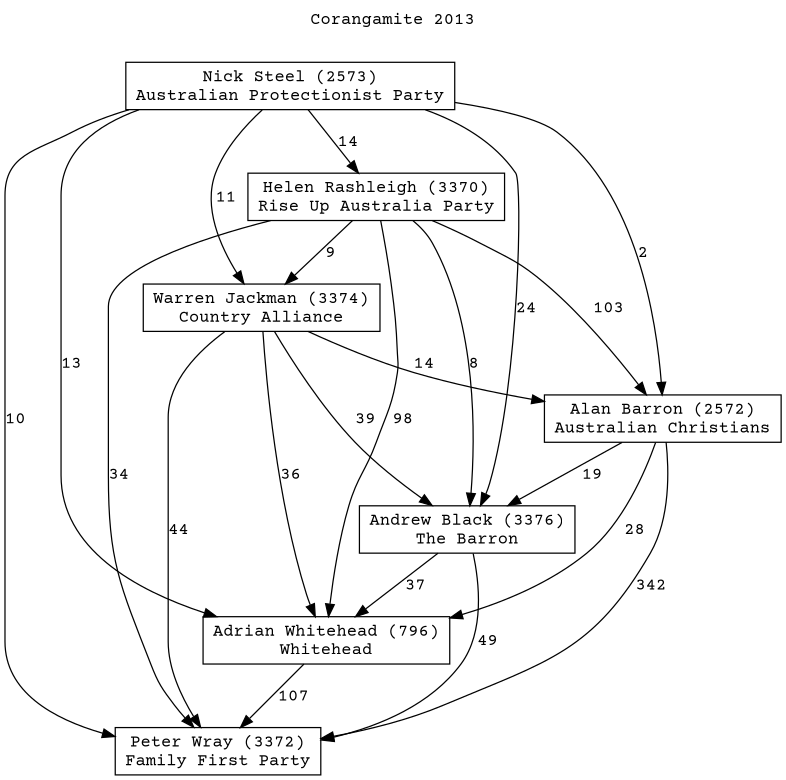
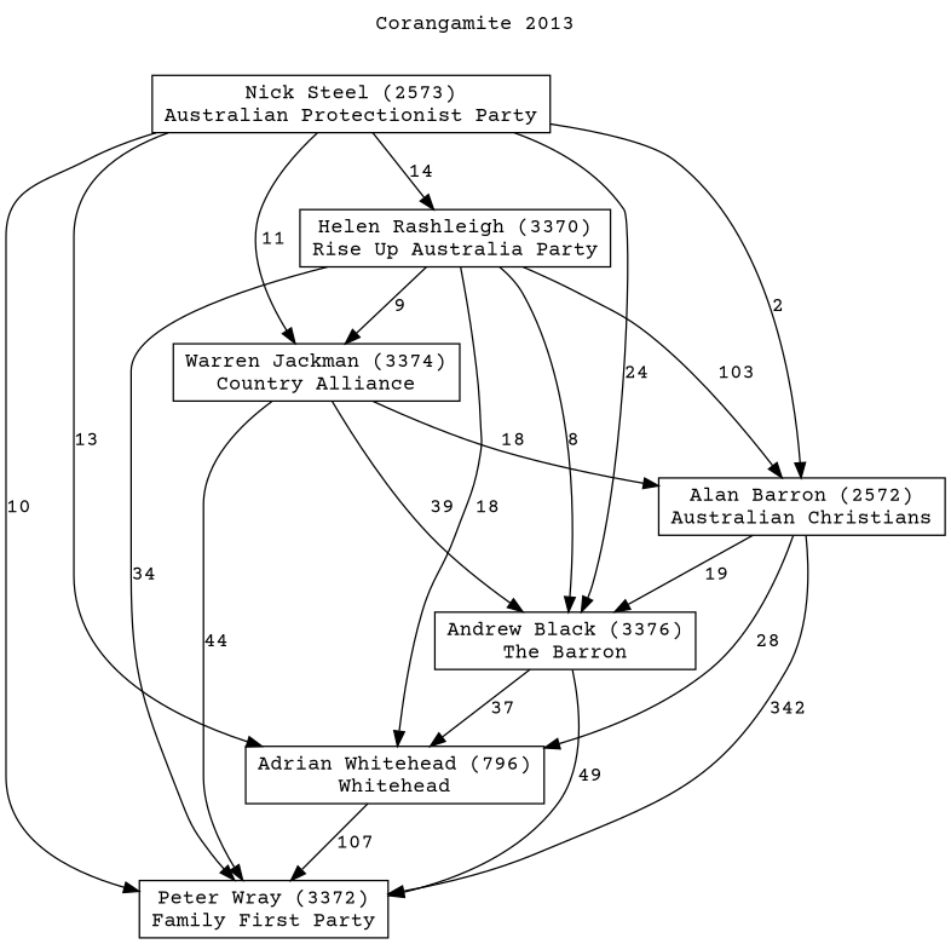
  digraph {
    fontname="Courier Prime"
    label="Corangamite 2013"
    labelloc=t
    mclimit=10
    node [fontname="Courier Prime" shape=box]
    edge [fontname="Courier Prime"]
    n1 [label="Peter Wray (3372)\nFamily First Party"]
    n2 [label="Adrian Whitehead (796)\nWhitehead"]
    n3 [label="Andrew Black (3376)\nThe Barron"]
    n4 [label="Alan Barron (2572)\nAustralian Christians"]
    n5 [label="Warren Jackman (3374)\nCountry Alliance"]
    n6 [label="Helen Rashleigh (3370)\nRise Up Australia Party"]
    n7 [label="Nick Steel (2573)\nAustralian Protectionist Party"]
    n2 -> n1 [label=107]
    n3 -> n1 [label=49]
    n3 -> n2 [label=37]
    n4 -> n1 [label=342]
    n4 -> n2 [label=28]
    n4 -> n3 [label=19]
    n5 -> n1 [label=44]
-   n5 -> n2 [label=36]
    n5 -> n3 [label=39]
-   n5 -> n4 [label=14]
+   n5 -> n4 [label=18]
    n6 -> n1 [label=34]
-   n6 -> n2 [label=98]
+   n6 -> n2 [label=18]
    n6 -> n3 [label=8]
    n6 -> n4 [label=103]
    n6 -> n5 [label=9]
    n7 -> n1 [label=10]
    n7 -> n2 [label=13]
    n7 -> n3 [label=24]
    n7 -> n4 [label=2]
    n7 -> n5 [label=11]
    n7 -> n6 [label=14]
  }
